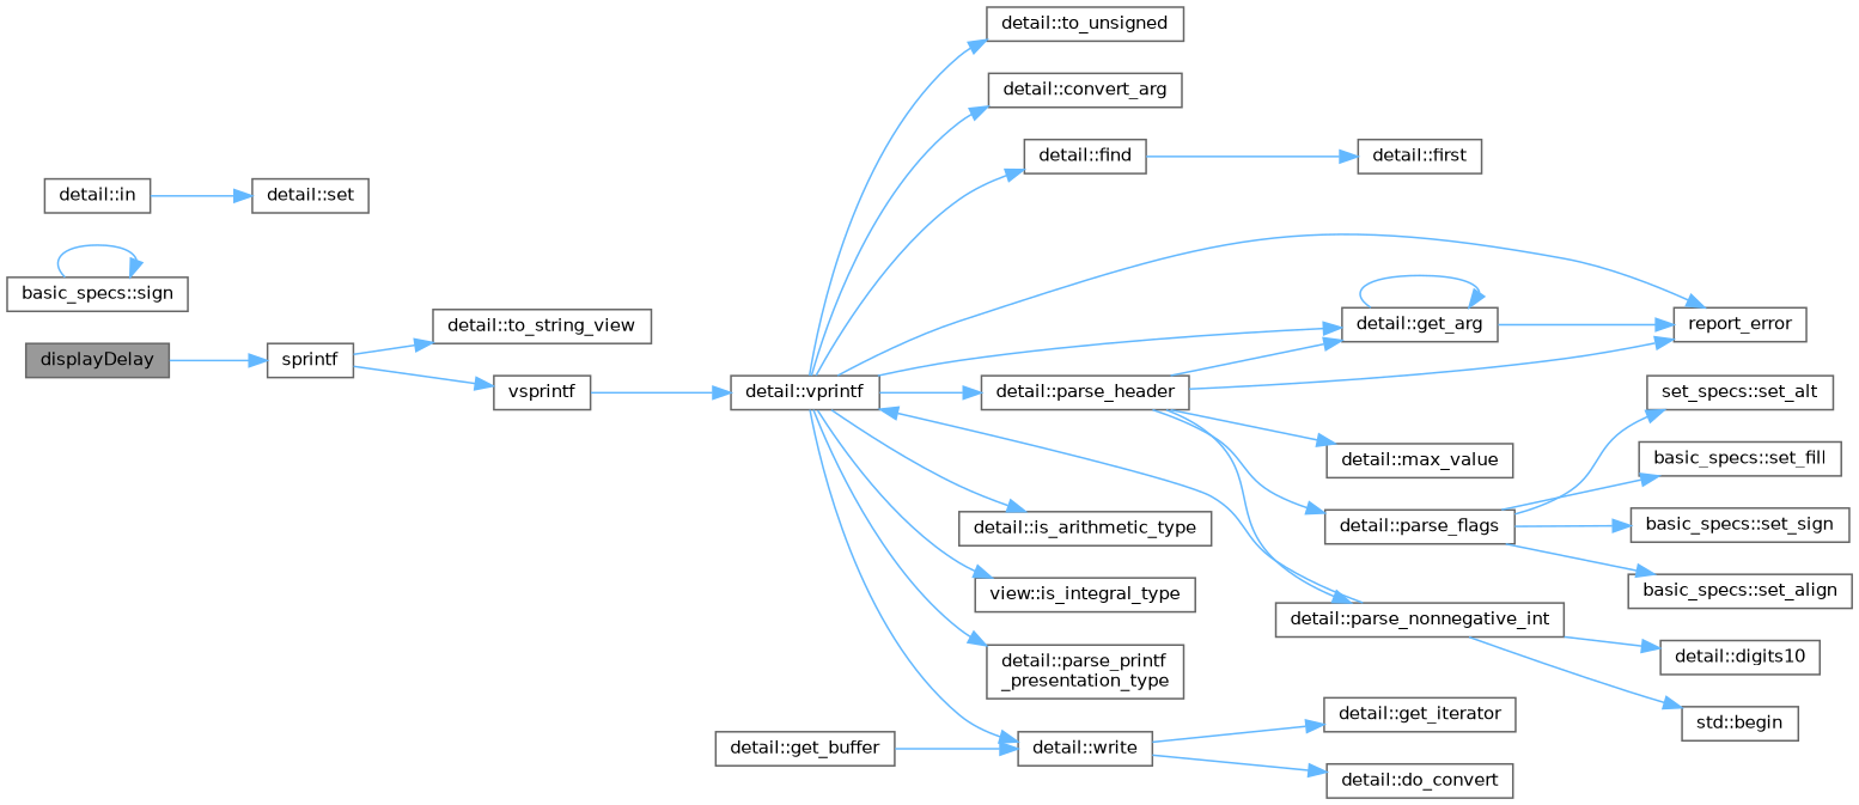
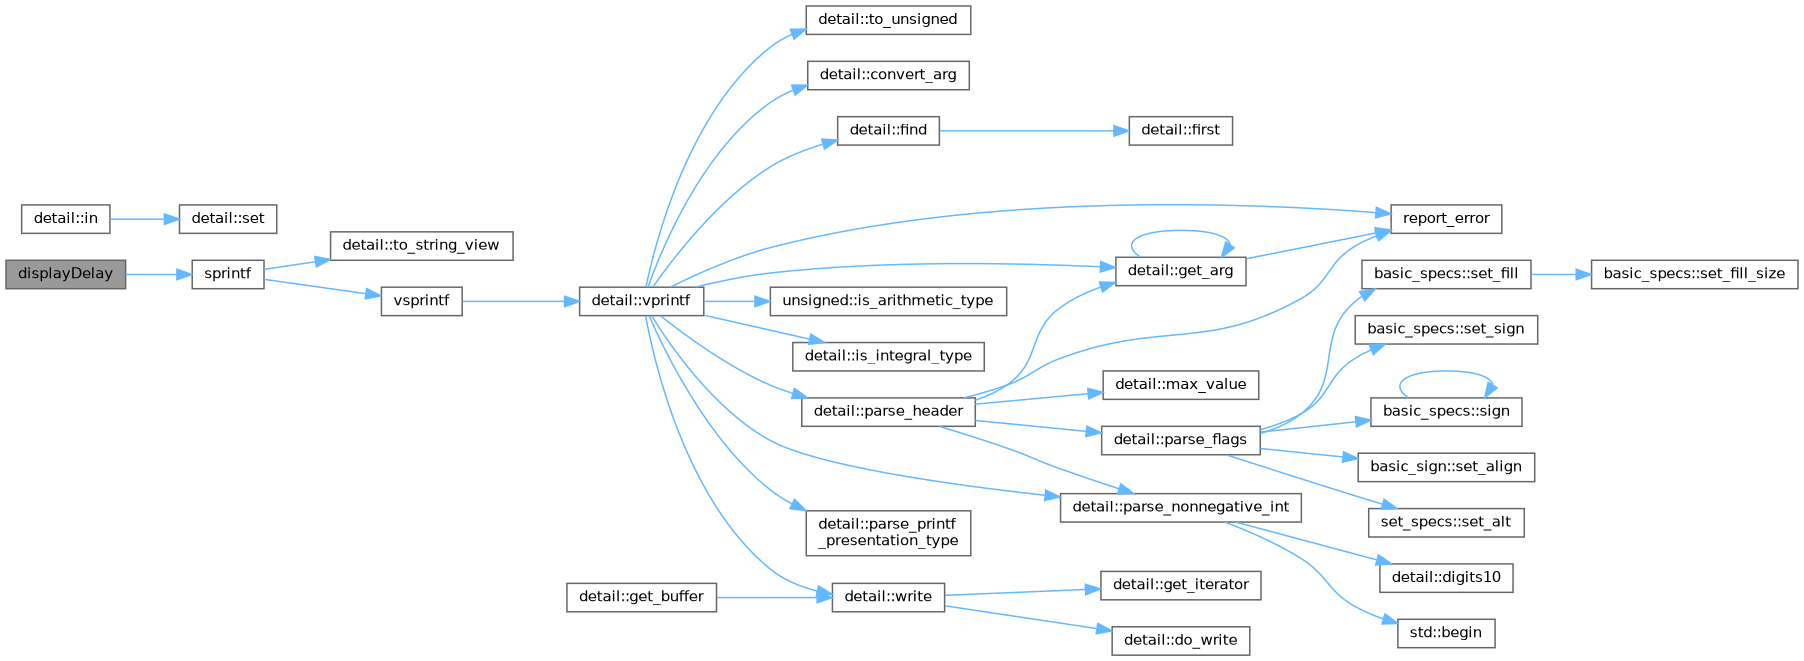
  digraph {
    rankdir=LR
    node [color=grey40 fillcolor=white fontname=Helvetica fontsize=10 shape=box style=filled]
    edge [color=steelblue1 fontname=Helvetica fontsize=10 labelfontname=Helvetica labelfontsize=10 style=solid]
    n1 [color=gray40 fillcolor=grey60 fontcolor=black height=0.2 label=displayDelay width=0.4]
    n2 [height=0.2 label=sprintf width=0.4]
    n3 [height=0.2 label="detail::to_string_view" width=0.4]
    n4 [height=0.2 label=vsprintf width=0.4]
    n5 [height=0.2 label="detail::vprintf" width=0.4]
    n6 [height=0.2 label="detail::convert_arg" width=0.4]
    n7 [height=0.2 label="detail::find" width=0.4]
    n8 [height=0.2 label="detail::get_arg" width=0.4]
    n9 [height=0.2 label=report_error width=0.4]
-   n10 [height=0.2 label="detail::is_arithmetic_type" width=0.4]
-   n11 [height=0.2 label="view::is_integral_type" width=0.4]
+   n10 [height=0.2 label="unsigned::is_arithmetic_type" width=0.4]
+   n11 [height=0.2 label="detail::is_integral_type" width=0.4]
    n12 [height=0.2 label="detail::parse_header" width=0.4]
    n13 [height=0.2 label="detail::parse_nonnegative_int" width=0.4]
    n14 [height=0.2 label="detail::parse_printf\l_presentation_type" width=0.4]
    n15 [height=0.2 label="detail::to_unsigned" width=0.4]
    n16 [height=0.2 label="detail::write" width=0.4]
    n17 [height=0.2 label="detail::first" width=0.4]
    n18 [height=0.2 label="detail::max_value" width=0.4]
    n19 [height=0.2 label="detail::parse_flags" width=0.4]
    n20 [height=0.2 label="std::begin" width=0.4]
    n21 [height=0.2 label="detail::digits10" width=0.4]
-   n22 [height=0.2 label="detail::do_convert" width=0.4]
+   n22 [height=0.2 label="detail::do_write" width=0.4]
    n23 [height=0.2 label="detail::get_iterator" width=0.4]
-   n24 [height=0.2 label="basic_specs::set_align" width=0.4]
+   n24 [height=0.2 label="basic_sign::set_align" width=0.4]
    n25 [height=0.2 label="set_specs::set_alt" width=0.4]
    n26 [height=0.2 label="basic_specs::set_fill" width=0.4]
    n27 [height=0.2 label="basic_specs::set_sign" width=0.4]
    n28 [height=0.2 label="basic_specs::sign" width=0.4]
+   n29 [height=0.2 label="basic_specs::set_fill_size" width=0.4]
    n30 [height=0.2 label="detail::in" width=0.4]
    n31 [height=0.2 label="detail::set" width=0.4]
    n32 [height=0.2 label="detail::get_buffer" width=0.4]
    n1 -> n2
    n2 -> n3
    n2 -> n4
    n4 -> n5
    n5 -> n6
    n5 -> n7
    n5 -> n8
    n5 -> n9
    n5 -> n10
    n5 -> n11
    n5 -> n12
-   n13 -> n5
+   n5 -> n13
    n5 -> n14
    n5 -> n15
    n5 -> n16
    n7 -> n17
    n8 -> n8
    n8 -> n9
    n12 -> n8
    n12 -> n9
    n12 -> n13
    n12 -> n18
    n12 -> n19
    n13 -> n20
    n13 -> n21
    n16 -> n22
    n16 -> n23
    n19 -> n24
    n19 -> n25
    n19 -> n26
    n19 -> n27
+   n19 -> n28
+   n26 -> n29
    n28 -> n28
    n30 -> n31
    n32 -> n16
  }
